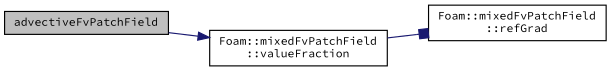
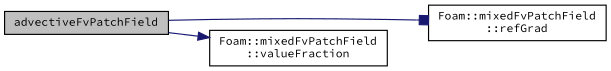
  digraph {
    fontname="Source Code Pro"
    rankdir=LR
    node [color=black fontname="Source Code Pro" fontsize=10 shape=record]
    edge [color=midnightblue fontname="Source Code Pro" fontsize=10 labelfontname=Helvetica labelfontsize=10 style=solid]
    n1 [fillcolor=grey75 fontcolor=black height=0.2 label=advectiveFvPatchField style=filled width=0.4]
    n2 [height=0.2 label="Foam::mixedFvPatchField\l::refGrad" width=0.4]
    n3 [height=0.2 label="Foam::mixedFvPatchField\l::valueFraction" width=0.4]
-   n3 -> n2 [arrowhead=box]
+   n1 -> n2 [arrowhead=box]
    n1 -> n3 [arrowhead=normal]
  }
